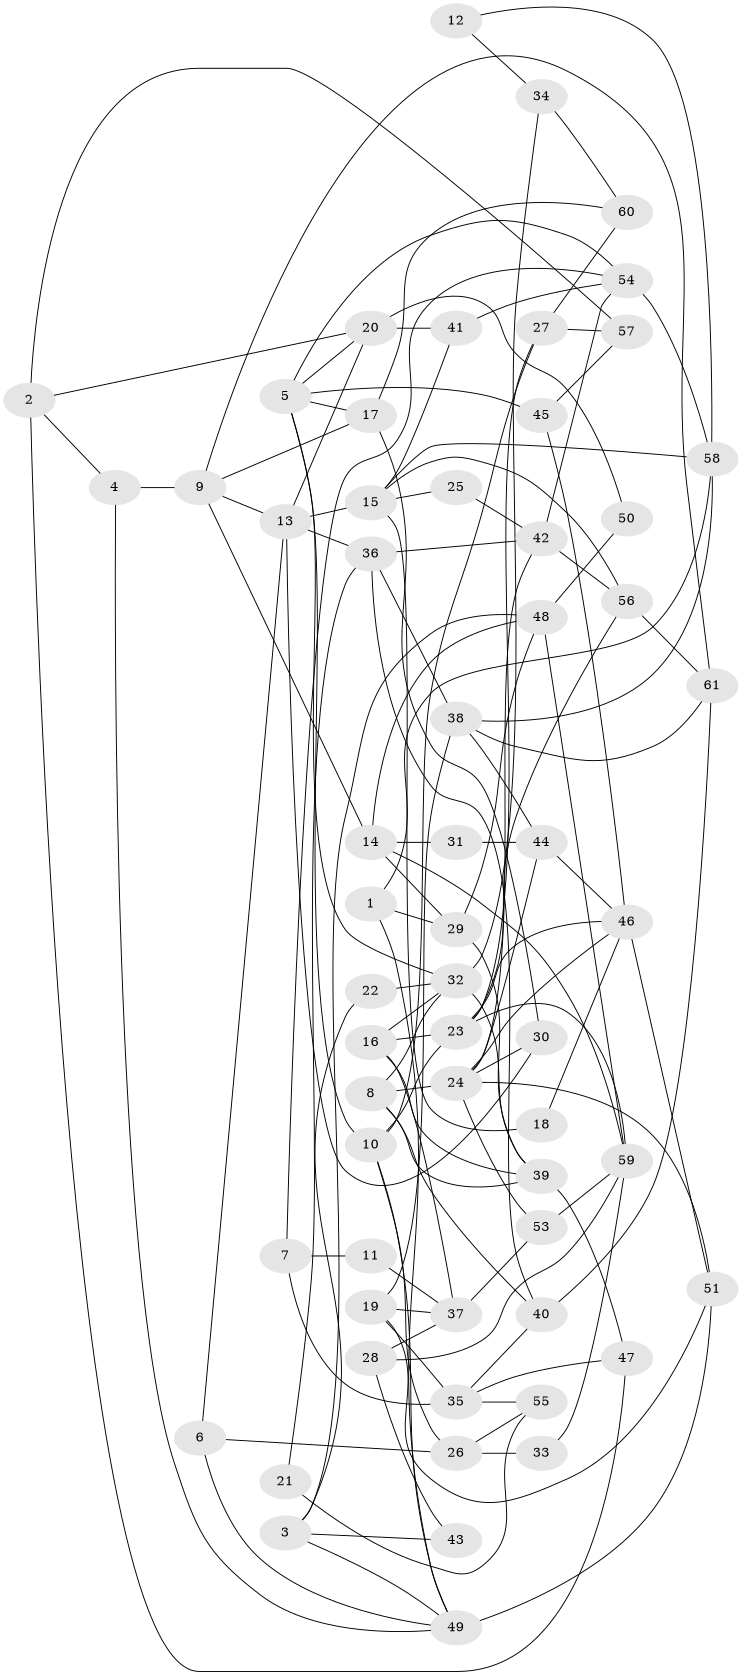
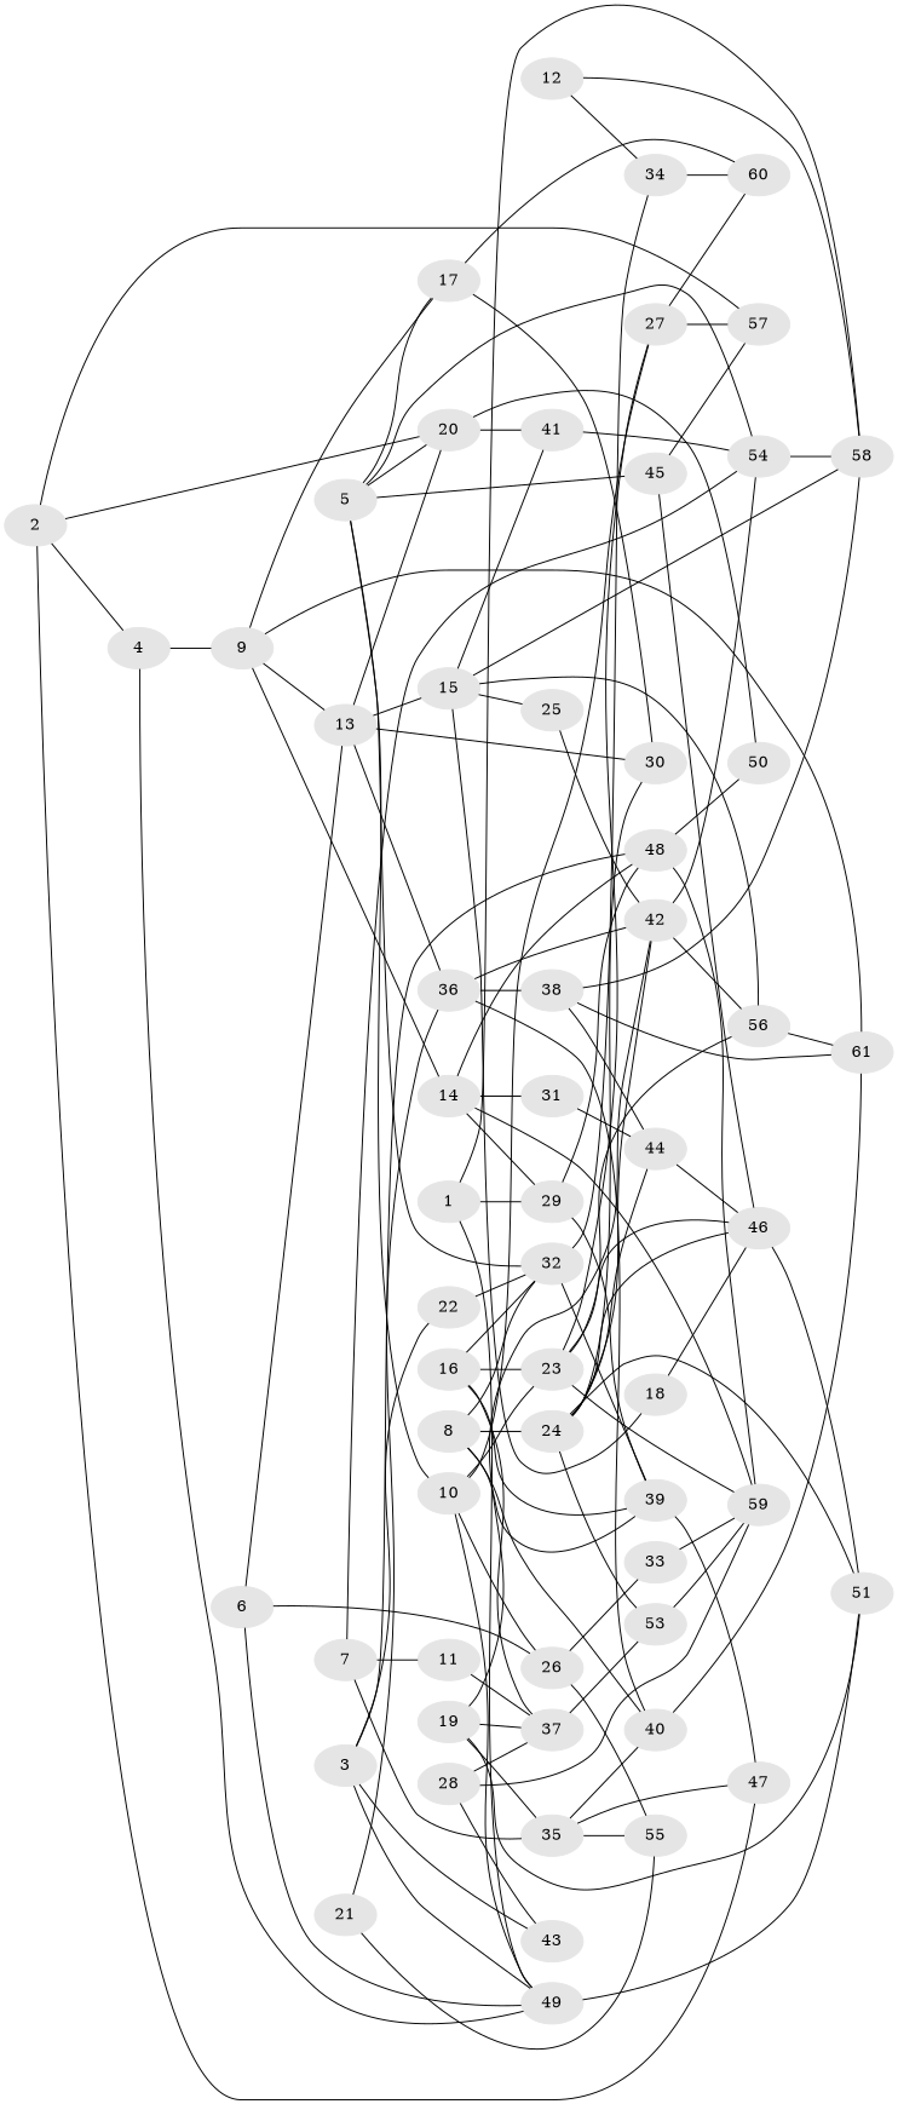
  graph {
    rankdir=LR
    node [color=gray90 style=filled]
    1
    29
    49
    58
    48
    39
    51
    2
    4
    20
    47
    57
    9
    41
    50
    3
    22
    43
    32
    59
    17
    13
    14
    61
    5
    10
    45
    54
    26
    23
    27
    30
    60
    34
    46
    6
    15
    36
    55
    33
    7
    11
    35
    37
    40
    8
    24
    42
    44
    53
    31
    56
    12
    18
    25
    38
    16
    19
    21
    28
    1 -- 29
    1 -- 49
    1 -- 58
    29 -- 48
    29 -- 39
    49 -- 51
    48 -- 50
    48 -- 59
    39 -- 47
    2 -- 4
    2 -- 20
    2 -- 47
    2 -- 57
    4 -- 49
    4 -- 9
    20 -- 41
    20 -- 50
    9 -- 17
    9 -- 13
    9 -- 14
    9 -- 61
    41 -- 54
    3 -- 49
    3 -- 48
    3 -- 22
    3 -- 43
    22 -- 32
    32 -- 39
    32 -- 34
    17 -- 30
    17 -- 60
    13 -- 20
    13 -- 30
    13 -- 15
    13 -- 36
    14 -- 29
    14 -- 48
    14 -- 59
    14 -- 31
    5 -- 20
    5 -- 32
    5 -- 17
    5 -- 10
    5 -- 45
    5 -- 54
    10 -- 49
    10 -- 26
    10 -- 23
    10 -- 27
    45 -- 57
    45 -- 46
    54 -- 58
    26 -- 55
    26 -- 33
    23 -- 59
    23 -- 27
    23 -- 46
    23 -- 56
    27 -- 57
    27 -- 60
    34 -- 60
    46 -- 51
    6 -- 49
    6 -- 13
    6 -- 26
    15 -- 58
    15 -- 41
    15 -- 56
    15 -- 18
    15 -- 25
    36 -- 40
    36 -- 42
    36 -- 38
    33 -- 59
    7 -- 54
    7 -- 11
    7 -- 35
    11 -- 37
    35 -- 47
    35 -- 55
    35 -- 40
    37 -- 53
    40 -- 61
    8 -- 39
    8 -- 32
    8 -- 40
    8 -- 24
    24 -- 51
    24 -- 30
    24 -- 46
    24 -- 42
    24 -- 44
    24 -- 53
    42 -- 54
    42 -- 56
    44 -- 46
    53 -- 59
    31 -- 44
    56 -- 61
    12 -- 58
    12 -- 34
    18 -- 46
    25 -- 42
    38 -- 58
    38 -- 61
    38 -- 44
    16 -- 39
    16 -- 32
    16 -- 23
    16 -- 37
    19 -- 51
    19 -- 35
    19 -- 37
-   19 -- 38
+   19 -- 42
    21 -- 36
    21 -- 55
    28 -- 43
    28 -- 59
    28 -- 37
  }
